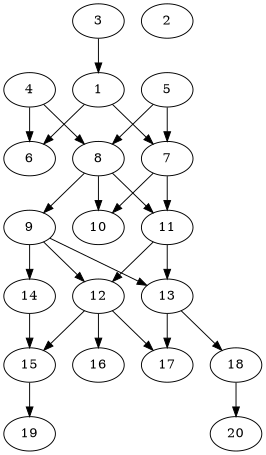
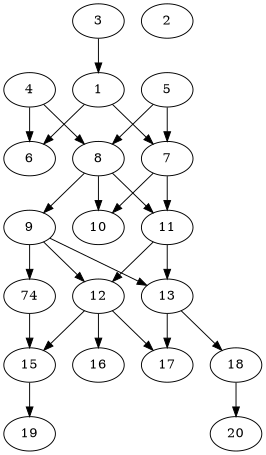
  digraph {
    node [alpha=0.05]
    1 [expect_size=20340736]
    6 [alpha=0.13 expect_size=11249664]
    7 [alpha=0.13 expect_size=47820800]
    10 [alpha=0.06 expect_size=14694400]
    11 [alpha=0.16 expect_size=17215488]
    12 [alpha=0.09 expect_size=29569024]
    13 [alpha=0.10 expect_size=14429184]
    2 [alpha=0.14 expect_size=44477440]
    3 [expect_size=9420800]
    4 [alpha=0.10 expect_size=42030080]
    8 [expect_size=8892416]
    9 [alpha=0.13 expect_size=42544128]
-   14 [alpha=0.19 expect_size=26180608]
+   14 [alpha=0.19 expect_size=26180608 label=74]
    5 [alpha=0.03 expect_size=12775424]
    15 [alpha=0.01 expect_size=50458624]
    16 [alpha=0.15 expect_size=10176512]
    17 [expect_size=39793664]
    18 [alpha=0.03 expect_size=24248320]
    19 [alpha=0.00 expect_size=37115904]
    20 [expect_size=19820544]
    1 -> 6
    1 -> 7
    7 -> 10
    7 -> 11
    11 -> 12
    11 -> 13
    12 -> 15
    12 -> 16
    12 -> 17
    13 -> 17
    13 -> 18
    3 -> 1
    4 -> 6
    4 -> 8
    8 -> 10
    8 -> 11
    8 -> 9
    9 -> 12
    9 -> 13
    9 -> 14
    14 -> 15
    5 -> 7
    5 -> 8
    15 -> 19
    18 -> 20
  }
